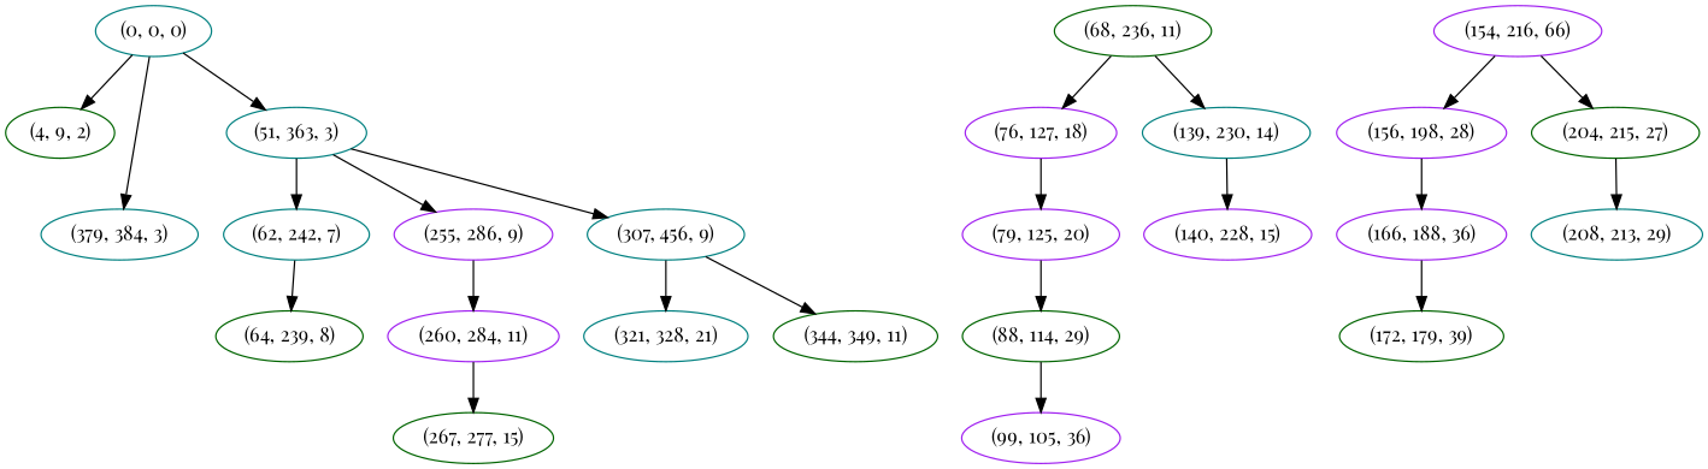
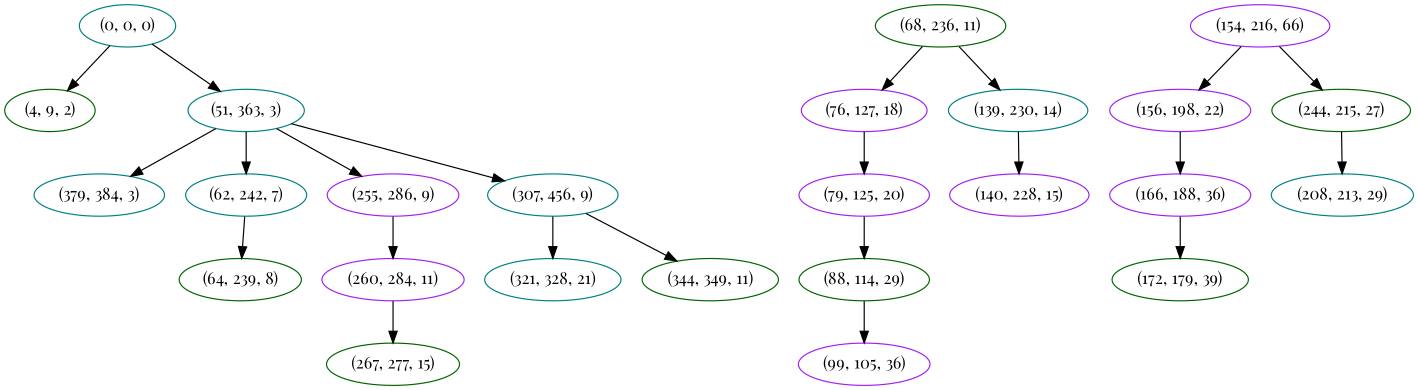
  digraph {
    fontname="Playfair Display"
    node [color=purple fontname="Playfair Display"]
    edge [fontname="Playfair Display"]
    "(0, 0, 0)" [color=teal]
    "(4, 9, 2)" [color=darkgreen]
    "(51, 363, 3)" [color=teal]
    "(379, 384, 3)" [color=teal]
    "(62, 242, 7)" [color=teal]
    "(255, 286, 9)"
    n7 [color=teal label="(307, 456, 9)"]
    "(64, 239, 8)" [color=darkgreen]
    "(260, 284, 11)"
    "(321, 328, 21)" [color=teal]
    "(344, 349, 11)" [color=darkgreen]
    "(68, 236, 11)" [color=darkgreen]
    "(76, 127, 18)"
    "(139, 230, 14)" [color=teal]
    "(79, 125, 20)"
    "(140, 228, 15)"
    "(88, 114, 29)" [color=darkgreen]
    "(99, 105, 36)"
    n19 [label="(154, 216, 66)"]
-   "(156, 198, 28)"
-   "(204, 215, 27)" [color=darkgreen]
+   "(156, 198, 28)" [label="(156, 198, 22)"]
+   "(204, 215, 27)" [color=darkgreen label="(244, 215, 27)"]
    "(166, 188, 36)"
    "(208, 213, 29)" [color=teal]
    "(172, 179, 39)" [color=darkgreen]
    "(267, 277, 15)" [color=darkgreen]
    "(0, 0, 0)" -> "(4, 9, 2)"
    "(0, 0, 0)" -> "(51, 363, 3)"
-   "(0, 0, 0)" -> "(379, 384, 3)"
+   "(51, 363, 3)" -> "(379, 384, 3)"
    "(51, 363, 3)" -> "(62, 242, 7)"
    "(51, 363, 3)" -> "(255, 286, 9)"
    "(51, 363, 3)" -> n7
    "(62, 242, 7)" -> "(64, 239, 8)"
    "(255, 286, 9)" -> "(260, 284, 11)"
    n7 -> "(321, 328, 21)"
    n7 -> "(344, 349, 11)"
    "(260, 284, 11)" -> "(267, 277, 15)"
    "(68, 236, 11)" -> "(76, 127, 18)"
    "(68, 236, 11)" -> "(139, 230, 14)"
    "(76, 127, 18)" -> "(79, 125, 20)"
    "(139, 230, 14)" -> "(140, 228, 15)"
    "(79, 125, 20)" -> "(88, 114, 29)"
    "(88, 114, 29)" -> "(99, 105, 36)"
    n19 -> "(156, 198, 28)"
    n19 -> "(204, 215, 27)"
    "(156, 198, 28)" -> "(166, 188, 36)"
    "(204, 215, 27)" -> "(208, 213, 29)"
    "(166, 188, 36)" -> "(172, 179, 39)"
  }
